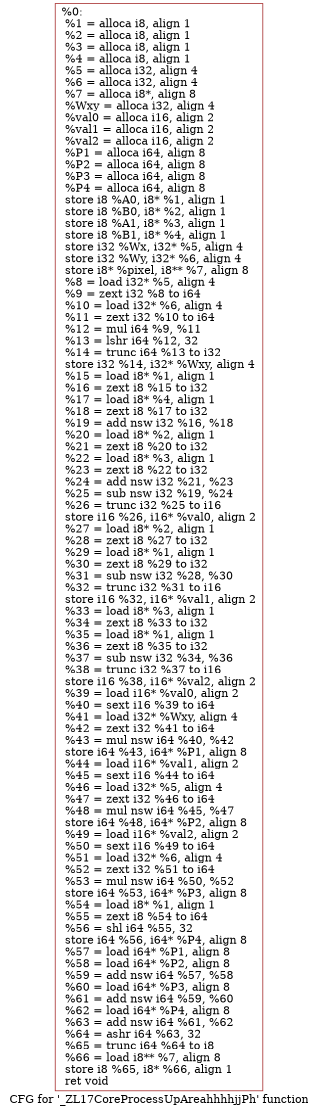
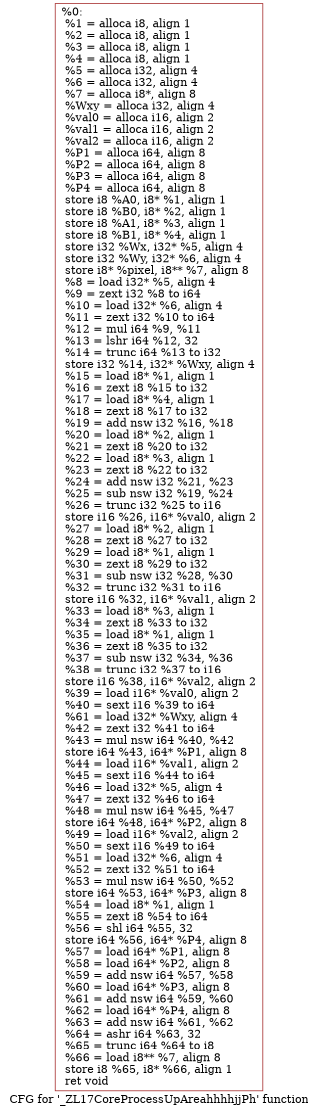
  digraph {
    label="CFG for '_ZL17CoreProcessUpAreahhhhjjPh' function"
-   n1 [label="{%0:\l  %1 = alloca i8, align 1\l  %2 = alloca i8, align 1\l  %3 = alloca i8, align 1\l  %4 = alloca i8, align 1\l  %5 = alloca i32, align 4\l  %6 = alloca i32, align 4\l  %7 = alloca i8*, align 8\l  %Wxy = alloca i32, align 4\l  %val0 = alloca i16, align 2\l  %val1 = alloca i16, align 2\l  %val2 = alloca i16, align 2\l  %P1 = alloca i64, align 8\l  %P2 = alloca i64, align 8\l  %P3 = alloca i64, align 8\l  %P4 = alloca i64, align 8\l  store i8 %A0, i8* %1, align 1\l  store i8 %B0, i8* %2, align 1\l  store i8 %A1, i8* %3, align 1\l  store i8 %B1, i8* %4, align 1\l  store i32 %Wx, i32* %5, align 4\l  store i32 %Wy, i32* %6, align 4\l  store i8* %pixel, i8** %7, align 8\l  %8 = load i32* %5, align 4\l  %9 = zext i32 %8 to i64\l  %10 = load i32* %6, align 4\l  %11 = zext i32 %10 to i64\l  %12 = mul i64 %9, %11\l  %13 = lshr i64 %12, 32\l  %14 = trunc i64 %13 to i32\l  store i32 %14, i32* %Wxy, align 4\l  %15 = load i8* %1, align 1\l  %16 = zext i8 %15 to i32\l  %17 = load i8* %4, align 1\l  %18 = zext i8 %17 to i32\l  %19 = add nsw i32 %16, %18\l  %20 = load i8* %2, align 1\l  %21 = zext i8 %20 to i32\l  %22 = load i8* %3, align 1\l  %23 = zext i8 %22 to i32\l  %24 = add nsw i32 %21, %23\l  %25 = sub nsw i32 %19, %24\l  %26 = trunc i32 %25 to i16\l  store i16 %26, i16* %val0, align 2\l  %27 = load i8* %2, align 1\l  %28 = zext i8 %27 to i32\l  %29 = load i8* %1, align 1\l  %30 = zext i8 %29 to i32\l  %31 = sub nsw i32 %28, %30\l  %32 = trunc i32 %31 to i16\l  store i16 %32, i16* %val1, align 2\l  %33 = load i8* %3, align 1\l  %34 = zext i8 %33 to i32\l  %35 = load i8* %1, align 1\l  %36 = zext i8 %35 to i32\l  %37 = sub nsw i32 %34, %36\l  %38 = trunc i32 %37 to i16\l  store i16 %38, i16* %val2, align 2\l  %39 = load i16* %val0, align 2\l  %40 = sext i16 %39 to i64\l  %41 = load i32* %Wxy, align 4\l  %42 = zext i32 %41 to i64\l  %43 = mul nsw i64 %40, %42\l  store i64 %43, i64* %P1, align 8\l  %44 = load i16* %val1, align 2\l  %45 = sext i16 %44 to i64\l  %46 = load i32* %5, align 4\l  %47 = zext i32 %46 to i64\l  %48 = mul nsw i64 %45, %47\l  store i64 %48, i64* %P2, align 8\l  %49 = load i16* %val2, align 2\l  %50 = sext i16 %49 to i64\l  %51 = load i32* %6, align 4\l  %52 = zext i32 %51 to i64\l  %53 = mul nsw i64 %50, %52\l  store i64 %53, i64* %P3, align 8\l  %54 = load i8* %1, align 1\l  %55 = zext i8 %54 to i64\l  %56 = shl i64 %55, 32\l  store i64 %56, i64* %P4, align 8\l  %57 = load i64* %P1, align 8\l  %58 = load i64* %P2, align 8\l  %59 = add nsw i64 %57, %58\l  %60 = load i64* %P3, align 8\l  %61 = add nsw i64 %59, %60\l  %62 = load i64* %P4, align 8\l  %63 = add nsw i64 %61, %62\l  %64 = ashr i64 %63, 32\l  %65 = trunc i64 %64 to i8\l  %66 = load i8** %7, align 8\l  store i8 %65, i8* %66, align 1\l  ret void\l}" shape=record color=brown]
+   n1 [label="{%0:\l  %1 = alloca i8, align 1\l  %2 = alloca i8, align 1\l  %3 = alloca i8, align 1\l  %4 = alloca i8, align 1\l  %5 = alloca i32, align 4\l  %6 = alloca i32, align 4\l  %7 = alloca i8*, align 8\l  %Wxy = alloca i32, align 4\l  %val0 = alloca i16, align 2\l  %val1 = alloca i16, align 2\l  %val2 = alloca i16, align 2\l  %P1 = alloca i64, align 8\l  %P2 = alloca i64, align 8\l  %P3 = alloca i64, align 8\l  %P4 = alloca i64, align 8\l  store i8 %A0, i8* %1, align 1\l  store i8 %B0, i8* %2, align 1\l  store i8 %A1, i8* %3, align 1\l  store i8 %B1, i8* %4, align 1\l  store i32 %Wx, i32* %5, align 4\l  store i32 %Wy, i32* %6, align 4\l  store i8* %pixel, i8** %7, align 8\l  %8 = load i32* %5, align 4\l  %9 = zext i32 %8 to i64\l  %10 = load i32* %6, align 4\l  %11 = zext i32 %10 to i64\l  %12 = mul i64 %9, %11\l  %13 = lshr i64 %12, 32\l  %14 = trunc i64 %13 to i32\l  store i32 %14, i32* %Wxy, align 4\l  %15 = load i8* %1, align 1\l  %16 = zext i8 %15 to i32\l  %17 = load i8* %4, align 1\l  %18 = zext i8 %17 to i32\l  %19 = add nsw i32 %16, %18\l  %20 = load i8* %2, align 1\l  %21 = zext i8 %20 to i32\l  %22 = load i8* %3, align 1\l  %23 = zext i8 %22 to i32\l  %24 = add nsw i32 %21, %23\l  %25 = sub nsw i32 %19, %24\l  %26 = trunc i32 %25 to i16\l  store i16 %26, i16* %val0, align 2\l  %27 = load i8* %2, align 1\l  %28 = zext i8 %27 to i32\l  %29 = load i8* %1, align 1\l  %30 = zext i8 %29 to i32\l  %31 = sub nsw i32 %28, %30\l  %32 = trunc i32 %31 to i16\l  store i16 %32, i16* %val1, align 2\l  %33 = load i8* %3, align 1\l  %34 = zext i8 %33 to i32\l  %35 = load i8* %1, align 1\l  %36 = zext i8 %35 to i32\l  %37 = sub nsw i32 %34, %36\l  %38 = trunc i32 %37 to i16\l  store i16 %38, i16* %val2, align 2\l  %39 = load i16* %val0, align 2\l  %40 = sext i16 %39 to i64\l  %61 = load i32* %Wxy, align 4\l  %42 = zext i32 %41 to i64\l  %43 = mul nsw i64 %40, %42\l  store i64 %43, i64* %P1, align 8\l  %44 = load i16* %val1, align 2\l  %45 = sext i16 %44 to i64\l  %46 = load i32* %5, align 4\l  %47 = zext i32 %46 to i64\l  %48 = mul nsw i64 %45, %47\l  store i64 %48, i64* %P2, align 8\l  %49 = load i16* %val2, align 2\l  %50 = sext i16 %49 to i64\l  %51 = load i32* %6, align 4\l  %52 = zext i32 %51 to i64\l  %53 = mul nsw i64 %50, %52\l  store i64 %53, i64* %P3, align 8\l  %54 = load i8* %1, align 1\l  %55 = zext i8 %54 to i64\l  %56 = shl i64 %55, 32\l  store i64 %56, i64* %P4, align 8\l  %57 = load i64* %P1, align 8\l  %58 = load i64* %P2, align 8\l  %59 = add nsw i64 %57, %58\l  %60 = load i64* %P3, align 8\l  %61 = add nsw i64 %59, %60\l  %62 = load i64* %P4, align 8\l  %63 = add nsw i64 %61, %62\l  %64 = ashr i64 %63, 32\l  %65 = trunc i64 %64 to i8\l  %66 = load i8** %7, align 8\l  store i8 %65, i8* %66, align 1\l  ret void\l}" shape=record color=brown]
  }
